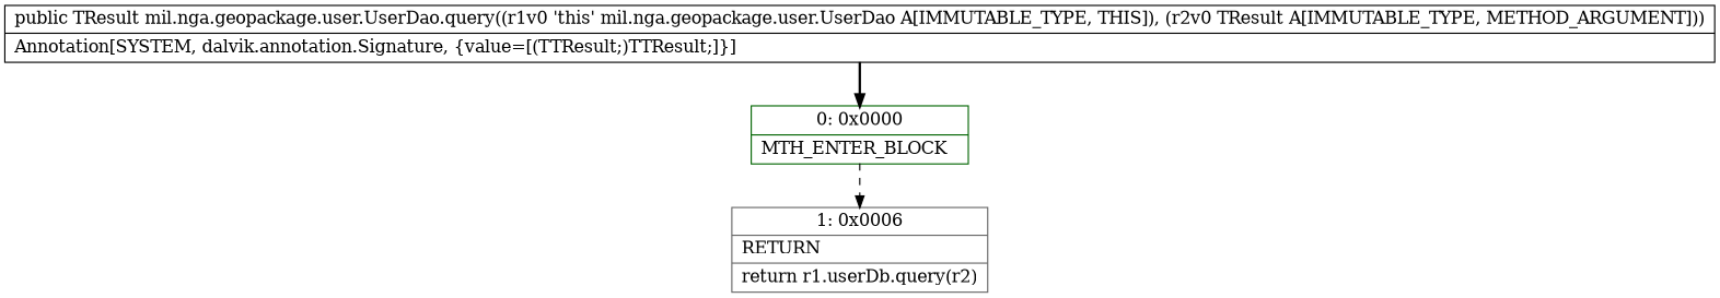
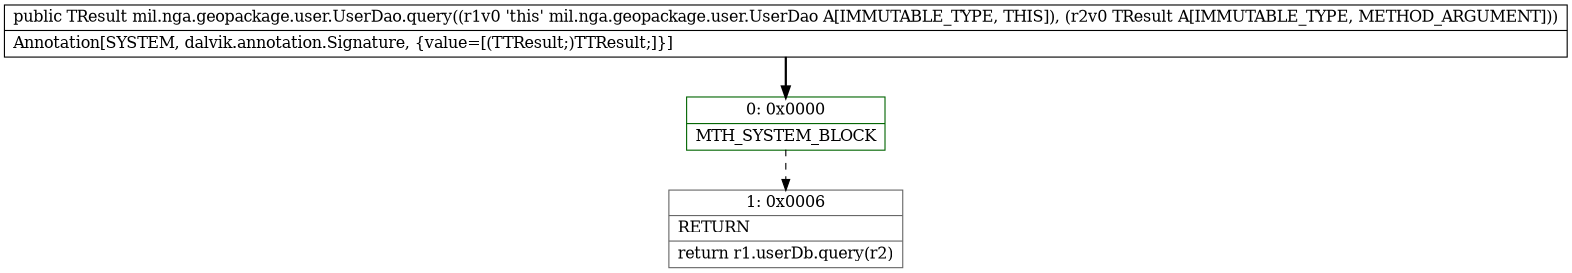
  digraph {
    node [shape=record]
-   n1 [label="{0\:\ 0x0000|MTH_ENTER_BLOCK\l}" color=darkgreen]
+   n1 [label="{0\:\ 0x0000|MTH_SYSTEM_BLOCK\l}" color=darkgreen]
    n2 [label="{1\:\ 0x0006|RETURN\l|return r1.userDb.query(r2)\l}" color=gray40]
    n3 [label="{public TResult mil.nga.geopackage.user.UserDao.query((r1v0 'this' mil.nga.geopackage.user.UserDao A[IMMUTABLE_TYPE, THIS]), (r2v0 TResult A[IMMUTABLE_TYPE, METHOD_ARGUMENT]))  | Annotation[SYSTEM, dalvik.annotation.Signature, \{value=[(TTResult;)TTResult;]\}]\l}" color=black]
    n1 -> n2 [style=dashed]
    n3 -> n1 [style=bold]
  }
